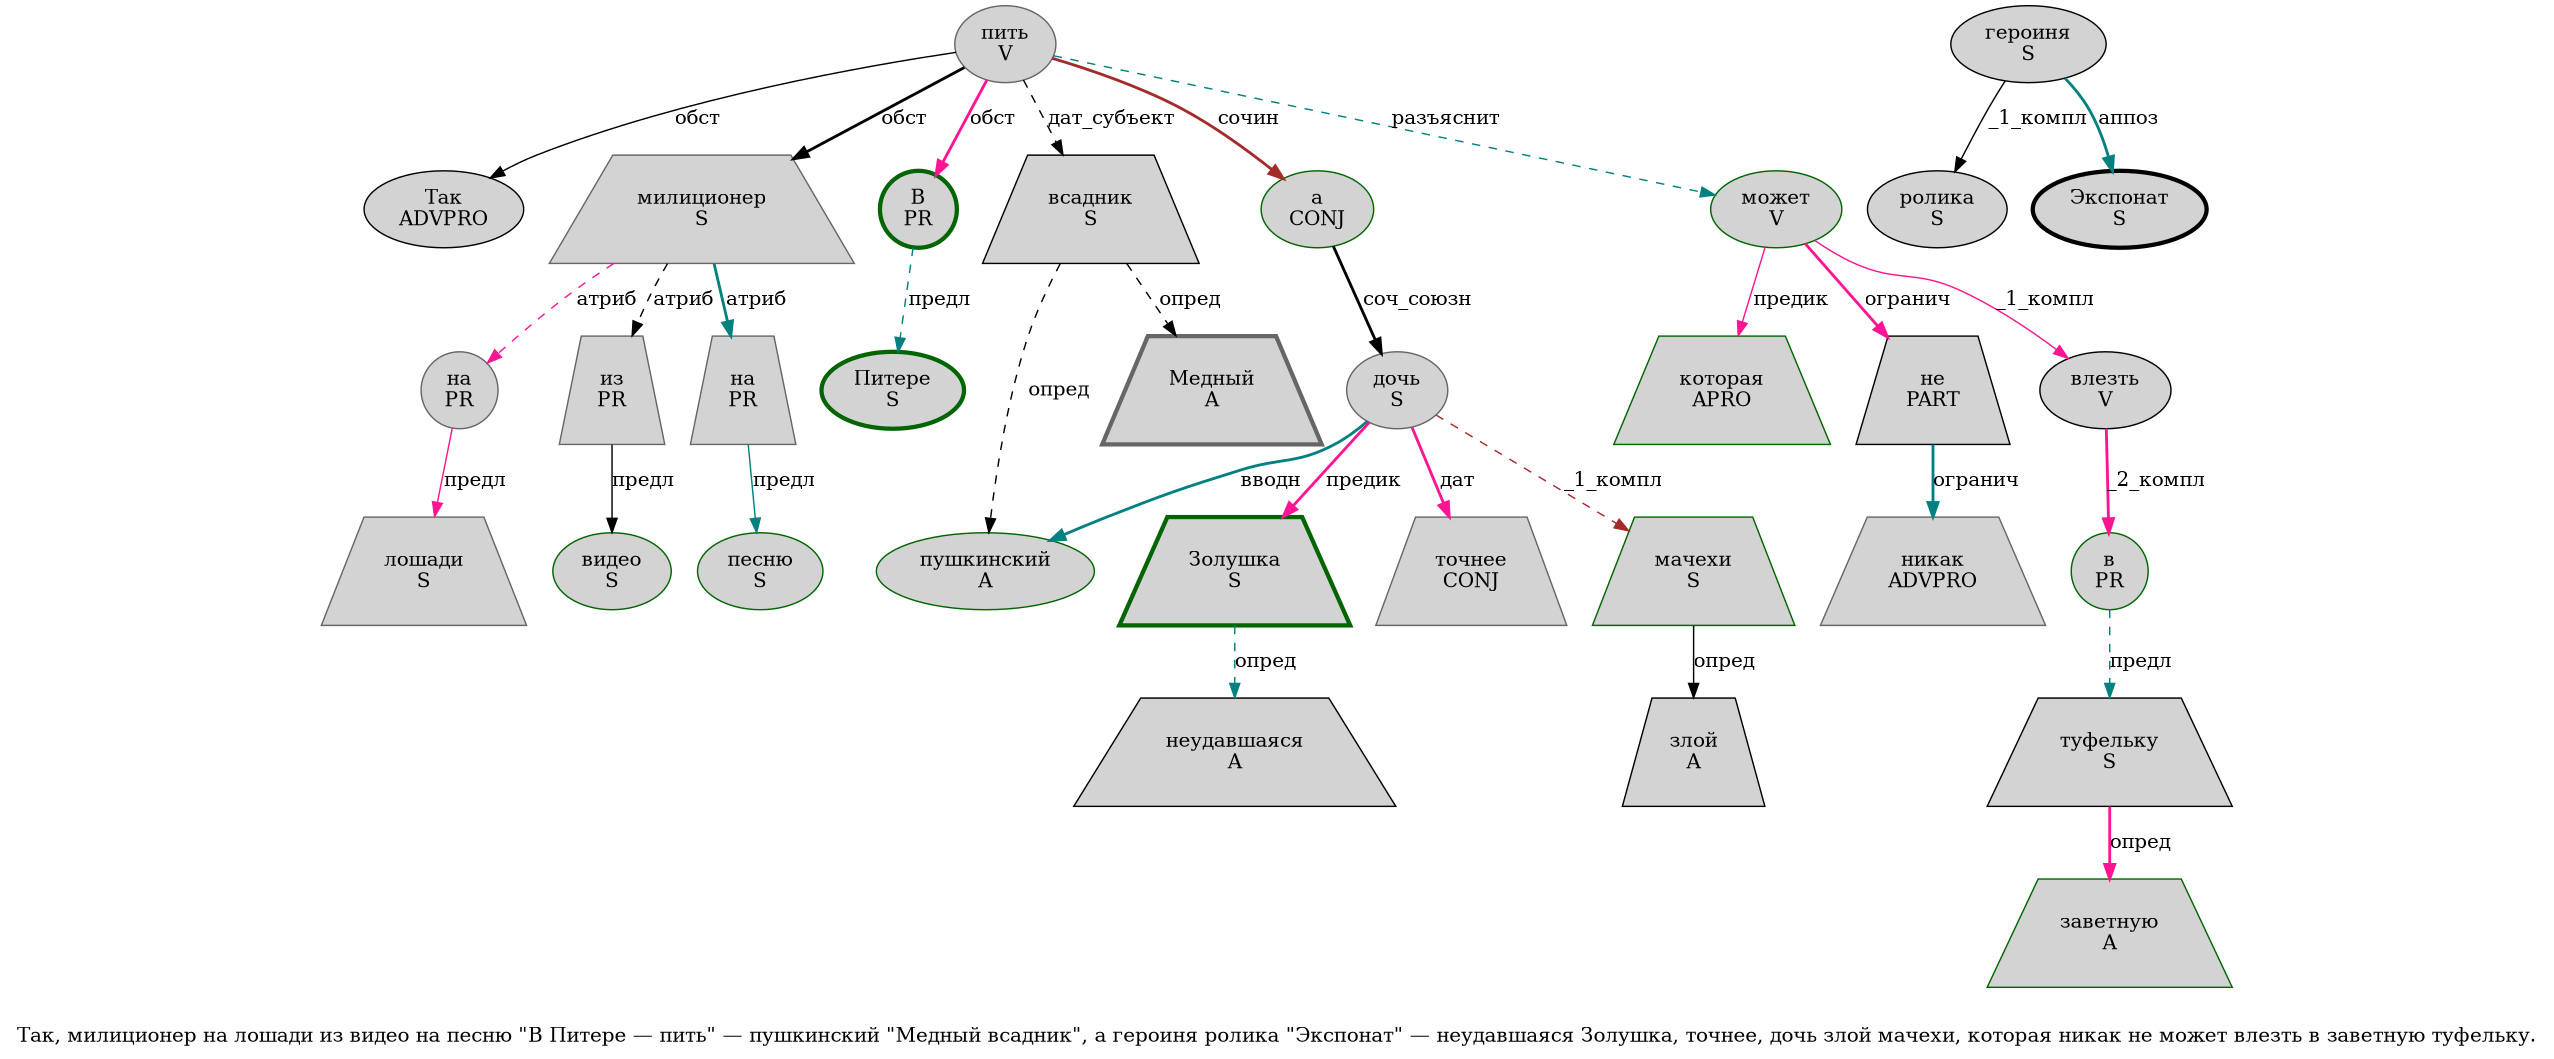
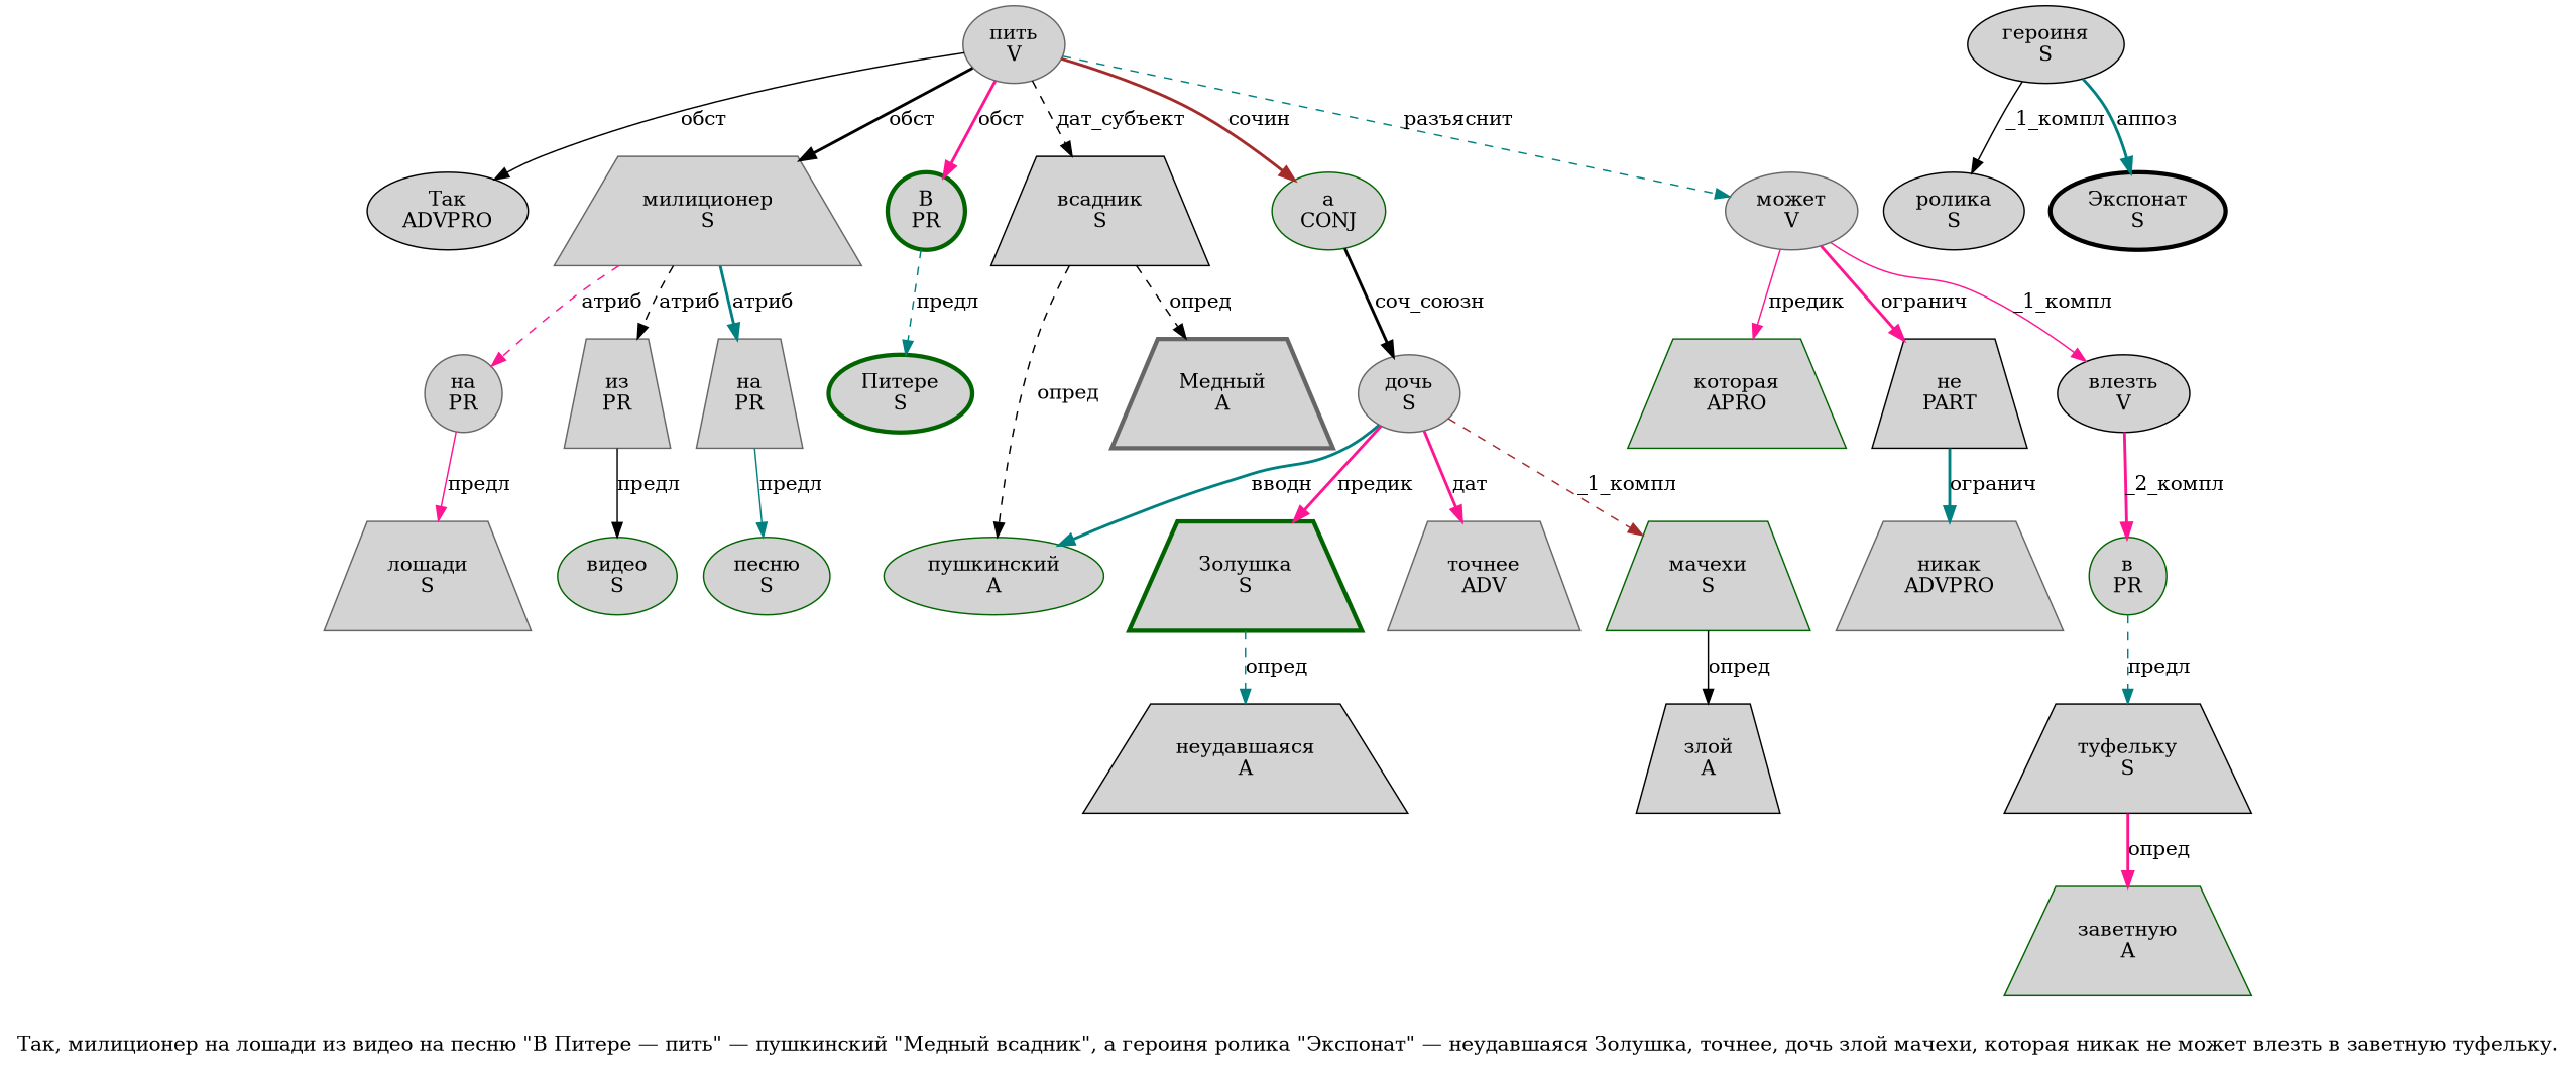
  digraph {
    label="Так, милиционер на лошади из видео на песню \"В Питере — пить\" — пушкинский \"Медный всадник\", а героиня ролика \"Экспонат\" — неудавшаяся Золушка, точнее, дочь злой мачехи, которая никак не может влезть в заветную туфельку."
    node [color=darkgreen fillcolor=lightgray penwidth=1 shape=ellipse style=filled]
    edge [color=deeppink style=bold]
    n1 [color=black label="Так\nADVPRO"]
    n2 [color=gray40 label="милиционер\nS" shape=trapezium]
    n3 [color=gray40 label="на\nPR"]
    n4 [color=gray40 label="из\nPR" shape=trapezium]
    n5 [color=gray40 label="на\nPR" shape=trapezium]
    n6 [color=gray40 label="лошади\nS" shape=trapezium]
    n7 [label="видео\nS"]
    n8 [label="песню\nS"]
    n9 [label="В\nPR" penwidth=3]
    n10 [label="Питере\nS" penwidth=3]
    n11 [color=gray40 label="пить\nV"]
    n12 [color=black label="всадник\nS" shape=trapezium]
    n13 [label="а\nCONJ"]
-   n14 [label="может\nV"]
+   n14 [color=gray40 label="может\nV"]
    n15 [label="пушкинский\nA"]
    n16 [color=gray40 label="Медный\nA" penwidth=3 shape=trapezium]
    n17 [color=gray40 label="дочь\nS"]
    n18 [label="которая\nAPRO" shape=trapezium]
    n19 [color=black label="не\nPART" shape=trapezium]
    n20 [color=black label="влезть\nV"]
    n21 [label="Золушка\nS" penwidth=3 shape=trapezium]
-   n22 [color=gray40 label="точнее\nCONJ" shape=trapezium]
+   n22 [color=gray40 label="точнее\nADV" shape=trapezium]
    n23 [label="мачехи\nS" shape=trapezium]
    n24 [color=black label="героиня\nS"]
    n25 [color=black label="ролика\nS"]
    n26 [color=black label="Экспонат\nS" penwidth=3]
    n27 [color=black label="неудавшаяся\nA" shape=trapezium]
    n28 [color=black label="злой\nA" shape=trapezium]
    n29 [color=gray40 label="никак\nADVPRO" shape=trapezium]
    n30 [label="в\nPR"]
    n31 [color=black label="туфельку\nS" shape=trapezium]
    n32 [label="заветную\nA" shape=trapezium]
    n2 -> n3 [label="атриб" style=dashed]
    n2 -> n4 [color=black label="атриб" style=dashed]
    n2 -> n5 [color=teal label="атриб"]
    n3 -> n6 [label="предл" style=solid]
    n4 -> n7 [color=black label="предл" style=solid]
    n5 -> n8 [color=teal label="предл" style=solid]
    n9 -> n10 [color=teal label="предл" style=dashed]
    n11 -> n1 [color=black label="обст" style=solid]
    n11 -> n2 [color=black label="обст"]
    n11 -> n9 [label="обст"]
    n11 -> n12 [color=black label="дат_субъект" style=dashed]
    n11 -> n13 [color=brown label="сочин"]
    n11 -> n14 [color=teal label="разъяснит" style=dashed]
    n12 -> n15 [color=black label="опред" style=dashed]
    n12 -> n16 [color=black label="опред" style=dashed]
    n13 -> n17 [color=black label="соч_союзн"]
    n14 -> n18 [label="предик" style=solid]
    n14 -> n19 [label="огранич"]
    n14 -> n20 [label="_1_компл" style=solid]
    n17 -> n15 [color=teal label="вводн"]
    n17 -> n21 [label="предик"]
    n17 -> n22 [label="дат"]
    n17 -> n23 [color=brown label="_1_компл" style=dashed]
    n19 -> n29 [color=teal label="огранич"]
    n20 -> n30 [label="_2_компл"]
    n21 -> n27 [color=teal label="опред" style=dashed]
    n23 -> n28 [color=black label="опред" style=solid]
    n24 -> n25 [color=black label="_1_компл" style=solid]
    n24 -> n26 [color=teal label="аппоз"]
    n30 -> n31 [color=teal label="предл" style=dashed]
    n31 -> n32 [label="опред"]
  }
